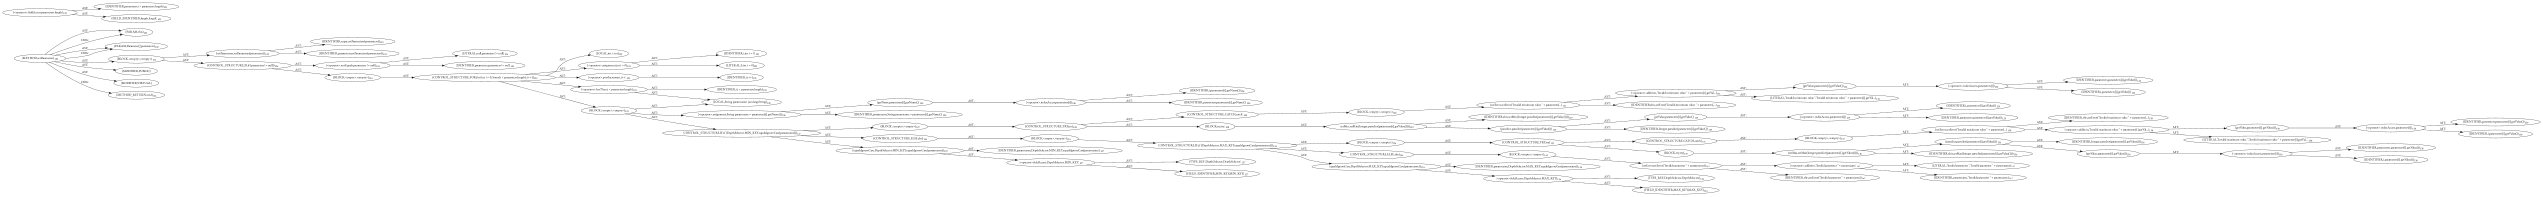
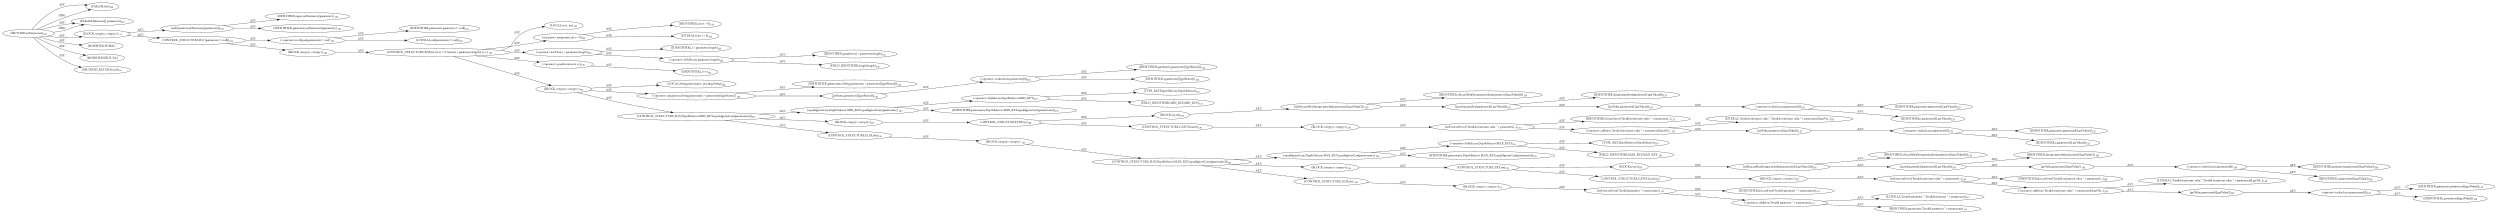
  digraph {
    fontname="EB Garamond"
    rankdir=LR
    node [fontname="EB Garamond"]
    edge [fontname="EB Garamond"]
    n1 [label=<(METHOD,setParameters)<SUB>122</SUB>>]
    n2 [label=<(PARAM,this)<SUB>122</SUB>>]
    n3 [label=<(PARAM,Parameter[] parameters)<SUB>122</SUB>>]
    n4 [label=<(BLOCK,&lt;empty&gt;,&lt;empty&gt;)<SUB>122</SUB>>]
    n5 [label=<(MODIFIER,PUBLIC)>]
    n6 [label=<(MODIFIER,VIRTUAL)>]
    n7 [label=<(METHOD_RETURN,void)<SUB>122</SUB>>]
    n8 [label=<(setParameters,setParameters(parameters))<SUB>123</SUB>>]
    n9 [label=<(CONTROL_STRUCTURE,IF,if (parameters != null))<SUB>124</SUB>>]
    n10 [label=<(IDENTIFIER,super,setParameters(parameters))<SUB>123</SUB>>]
    n11 [label=<(IDENTIFIER,parameters,setParameters(parameters))<SUB>123</SUB>>]
    n12 [label=<(&lt;operator&gt;.notEquals,parameters != null)<SUB>124</SUB>>]
    n13 [label=<(BLOCK,&lt;empty&gt;,&lt;empty&gt;)<SUB>124</SUB>>]
    n14 [label=<(IDENTIFIER,parameters,parameters != null)<SUB>124</SUB>>]
    n15 [label=<(LITERAL,null,parameters != null)<SUB>124</SUB>>]
    n16 [label=<(CONTROL_STRUCTURE,FOR,for (int i = 0; Some(i &lt; parameters.length); i++))<SUB>125</SUB>>]
    n17 [label=<(LOCAL,int i: int)<SUB>125</SUB>>]
    n18 [label=<(&lt;operator&gt;.assignment,int i = 0)<SUB>125</SUB>>]
    n19 [label=<(&lt;operator&gt;.lessThan,i &lt; parameters.length)<SUB>125</SUB>>]
    n20 [label=<(&lt;operator&gt;.postIncrement,i++)<SUB>125</SUB>>]
    n21 [label=<(BLOCK,&lt;empty&gt;,&lt;empty&gt;)<SUB>125</SUB>>]
    n22 [label=<(IDENTIFIER,i,int i = 0)<SUB>125</SUB>>]
    n23 [label=<(LITERAL,0,int i = 0)<SUB>925</SUB>>]
    n24 [label=<(IDENTIFIER,i,i &lt; parameters.length)<SUB>125</SUB>>]
    n25 [label=<(&lt;operator&gt;.fieldAccess,parameters.length)<SUB>125</SUB>>]
    n26 [label=<(IDENTIFIER,i,i++)<SUB>125</SUB>>]
    n27 [label=<(LOCAL,String paramname: java.lang.String)<SUB>126</SUB>>]
    n28 [label=<(&lt;operator&gt;.assignment,String paramname = parameters[i].getName())<SUB>126</SUB>>]
    n29 [label=<(CONTROL_STRUCTURE,IF,if (DepthSelector.MIN_KEY.equalsIgnoreCase(paramname)))<SUB>127</SUB>>]
    n30 [label=<(IDENTIFIER,parameters,i &lt; parameters.length)<SUB>125</SUB>>]
    n31 [label=<(FIELD_IDENTIFIER,length,length)<SUB>425</SUB>>]
    n32 [label=<(IDENTIFIER,paramname,String paramname = parameters[i].getName())<SUB>126</SUB>>]
    n33 [label=<(getName,parameters[i].getName())<SUB>126</SUB>>]
    n34 [label=<(equalsIgnoreCase,DepthSelector.MIN_KEY.equalsIgnoreCase(paramname))<SUB>127</SUB>>]
    n35 [label=<(BLOCK,&lt;empty&gt;,&lt;empty&gt;)<SUB>127</SUB>>]
    n36 [label=<(CONTROL_STRUCTURE,ELSE,else)<SUB>134</SUB>>]
    n37 [label=<(&lt;operator&gt;.indexAccess,parameters[i])<SUB>126</SUB>>]
    n38 [label=<(IDENTIFIER,parameters,parameters[i].getName())<SUB>126</SUB>>]
    n39 [label=<(IDENTIFIER,i,parameters[i].getName())<SUB>126</SUB>>]
    n40 [label=<(&lt;operator&gt;.fieldAccess,DepthSelector.MIN_KEY)<SUB>127</SUB>>]
    n41 [label=<(IDENTIFIER,paramname,DepthSelector.MIN_KEY.equalsIgnoreCase(paramname))<SUB>127</SUB>>]
    n42 [label=<(CONTROL_STRUCTURE,TRY,try)<SUB>128</SUB>>]
    n43 [label=<(BLOCK,&lt;empty&gt;,&lt;empty&gt;)<SUB>134</SUB>>]
    n44 [label=<(TYPE_REF,DepthSelector,DepthSelector)<SUB>127</SUB>>]
    n45 [label=<(FIELD_IDENTIFIER,MIN_KEY,MIN_KEY)<SUB>127</SUB>>]
    n46 [label=<(BLOCK,try,try)<SUB>128</SUB>>]
    n47 [label=<(CONTROL_STRUCTURE,CATCH,catch)<SUB>130</SUB>>]
    n48 [label=<(setMin,setMin(Integer.parseInt(parameters[i].getValue())))<SUB>129</SUB>>]
    n49 [label=<(BLOCK,&lt;empty&gt;,&lt;empty&gt;)<SUB>130</SUB>>]
    n50 [label=<(IDENTIFIER,this,setMin(Integer.parseInt(parameters[i].getValue())))<SUB>129</SUB>>]
    n51 [label=<(parseInt,parseInt(parameters[i].getValue()))<SUB>129</SUB>>]
    n52 [label=<(IDENTIFIER,Integer,parseInt(parameters[i].getValue()))<SUB>129</SUB>>]
    n53 [label=<(getValue,parameters[i].getValue())<SUB>129</SUB>>]
    n54 [label=<(&lt;operator&gt;.indexAccess,parameters[i])<SUB>129</SUB>>]
    n55 [label=<(IDENTIFIER,parameters,parameters[i].getValue())<SUB>129</SUB>>]
    n56 [label=<(IDENTIFIER,i,parameters[i].getValue())<SUB>129</SUB>>]
    n57 [label=<(setError,setError(&quot;Invalid minimum value &quot; + parameters[...)<SUB>131</SUB>>]
    n58 [label=<(IDENTIFIER,this,setError(&quot;Invalid minimum value &quot; + parameters[...)<SUB>131</SUB>>]
    n59 [label=<(&lt;operator&gt;.addition,&quot;Invalid minimum value &quot; + parameters[i].getVal...)<SUB>131</SUB>>]
    n60 [label=<(LITERAL,&quot;Invalid minimum value &quot;,&quot;Invalid minimum value &quot; + parameters[i].getVal...)<SUB>131</SUB>>]
    n61 [label=<(getValue,parameters[i].getValue())<SUB>132</SUB>>]
    n62 [label=<(&lt;operator&gt;.indexAccess,parameters[i])<SUB>132</SUB>>]
    n63 [label=<(IDENTIFIER,parameters,parameters[i].getValue())<SUB>132</SUB>>]
    n64 [label=<(IDENTIFIER,i,parameters[i].getValue())<SUB>132</SUB>>]
    n65 [label=<(CONTROL_STRUCTURE,IF,if (DepthSelector.MAX_KEY.equalsIgnoreCase(paramname)))<SUB>134</SUB>>]
    n66 [label=<(equalsIgnoreCase,DepthSelector.MAX_KEY.equalsIgnoreCase(paramname))<SUB>134</SUB>>]
    n67 [label=<(BLOCK,&lt;empty&gt;,&lt;empty&gt;)<SUB>134</SUB>>]
    n68 [label=<(CONTROL_STRUCTURE,ELSE,else)<SUB>141</SUB>>]
    n69 [label=<(&lt;operator&gt;.fieldAccess,DepthSelector.MAX_KEY)<SUB>134</SUB>>]
    n70 [label=<(IDENTIFIER,paramname,DepthSelector.MAX_KEY.equalsIgnoreCase(paramname))<SUB>134</SUB>>]
    n71 [label=<(CONTROL_STRUCTURE,TRY,try)<SUB>135</SUB>>]
    n72 [label=<(BLOCK,&lt;empty&gt;,&lt;empty&gt;)<SUB>141</SUB>>]
    n73 [label=<(TYPE_REF,DepthSelector,DepthSelector)<SUB>134</SUB>>]
    n74 [label=<(FIELD_IDENTIFIER,MAX_KEY,MAX_KEY)<SUB>134</SUB>>]
    n75 [label=<(BLOCK,try,try)<SUB>135</SUB>>]
    n76 [label=<(CONTROL_STRUCTURE,CATCH,catch)<SUB>137</SUB>>]
    n77 [label=<(setMax,setMax(Integer.parseInt(parameters[i].getValue())))<SUB>136</SUB>>]
    n78 [label=<(BLOCK,&lt;empty&gt;,&lt;empty&gt;)<SUB>137</SUB>>]
    n79 [label=<(IDENTIFIER,this,setMax(Integer.parseInt(parameters[i].getValue())))<SUB>136</SUB>>]
    n80 [label=<(parseInt,parseInt(parameters[i].getValue()))<SUB>136</SUB>>]
    n81 [label=<(IDENTIFIER,Integer,parseInt(parameters[i].getValue()))<SUB>136</SUB>>]
    n82 [label=<(getValue,parameters[i].getValue())<SUB>136</SUB>>]
    n83 [label=<(&lt;operator&gt;.indexAccess,parameters[i])<SUB>136</SUB>>]
    n84 [label=<(IDENTIFIER,parameters,parameters[i].getValue())<SUB>136</SUB>>]
    n85 [label=<(IDENTIFIER,i,parameters[i].getValue())<SUB>136</SUB>>]
    n86 [label=<(setError,setError(&quot;Invalid maximum value &quot; + parameters[...)<SUB>138</SUB>>]
    n87 [label=<(IDENTIFIER,this,setError(&quot;Invalid maximum value &quot; + parameters[...)<SUB>138</SUB>>]
    n88 [label=<(&lt;operator&gt;.addition,&quot;Invalid maximum value &quot; + parameters[i].getVal...)<SUB>138</SUB>>]
    n89 [label=<(LITERAL,&quot;Invalid maximum value &quot;,&quot;Invalid maximum value &quot; + parameters[i].getVal...)<SUB>138</SUB>>]
    n90 [label=<(getValue,parameters[i].getValue())<SUB>139</SUB>>]
    n91 [label=<(&lt;operator&gt;.indexAccess,parameters[i])<SUB>139</SUB>>]
    n92 [label=<(IDENTIFIER,parameters,parameters[i].getValue())<SUB>139</SUB>>]
    n93 [label=<(IDENTIFIER,i,parameters[i].getValue())<SUB>139</SUB>>]
    n94 [label=<(setError,setError(&quot;Invalid parameter &quot; + paramname))<SUB>142</SUB>>]
    n95 [label=<(IDENTIFIER,this,setError(&quot;Invalid parameter &quot; + paramname))<SUB>142</SUB>>]
    n96 [label=<(&lt;operator&gt;.addition,&quot;Invalid parameter &quot; + paramname)<SUB>142</SUB>>]
    n97 [label=<(LITERAL,&quot;Invalid parameter &quot;,&quot;Invalid parameter &quot; + paramname)<SUB>142</SUB>>]
    n98 [label=<(IDENTIFIER,paramname,&quot;Invalid parameter &quot; + paramname)<SUB>142</SUB>>]
    n1 -> n2 [label="AST: "]
    n1 -> n2 [label="DDG: "]
    n1 -> n3 [label="AST: "]
    n1 -> n3 [label="DDG: "]
    n1 -> n4 [label="AST: "]
    n1 -> n5 [label="AST: "]
    n1 -> n6 [label="AST: "]
-   n1 -> n7 [label="DDG: "]
+   n1 -> n7 [label="AST: "]
    n4 -> n8 [label="AST: "]
    n4 -> n9 [label="AST: "]
    n8 -> n10 [label="AST: "]
    n8 -> n11 [label="AST: "]
    n9 -> n12 [label="AST: "]
    n9 -> n13 [label="AST: "]
    n12 -> n14 [label="AST: "]
    n12 -> n15 [label="AST: "]
    n13 -> n16 [label="AST: "]
    n16 -> n17 [label="AST: "]
    n16 -> n18 [label="AST: "]
    n16 -> n19 [label="AST: "]
    n16 -> n20 [label="AST: "]
    n16 -> n21 [label="AST: "]
    n18 -> n22 [label="AST: "]
    n18 -> n23 [label="AST: "]
    n19 -> n24 [label="AST: "]
-   n19 -> n27 [label="AST: "]
+   n19 -> n25 [label="AST: "]
    n20 -> n26 [label="AST: "]
    n21 -> n27 [label="AST: "]
    n21 -> n28 [label="AST: "]
    n21 -> n29 [label="AST: "]
    n25 -> n30 [label="AST: "]
    n25 -> n31 [label="AST: "]
    n28 -> n32 [label="AST: "]
    n28 -> n33 [label="AST: "]
    n29 -> n34 [label="AST: "]
    n29 -> n35 [label="AST: "]
    n29 -> n36 [label="AST: "]
    n33 -> n37 [label="AST: "]
    n34 -> n40 [label="AST: "]
    n34 -> n41 [label="AST: "]
    n35 -> n42 [label="AST: "]
    n36 -> n43 [label="AST: "]
    n37 -> n38 [label="AST: "]
    n37 -> n39 [label="AST: "]
    n40 -> n44 [label="AST: "]
    n40 -> n45 [label="AST: "]
    n42 -> n46 [label="AST: "]
    n42 -> n47 [label="AST: "]
    n43 -> n65 [label="AST: "]
    n46 -> n48 [label="AST: "]
    n47 -> n49 [label="AST: "]
    n48 -> n50 [label="AST: "]
    n48 -> n51 [label="AST: "]
    n49 -> n57 [label="AST: "]
    n51 -> n52 [label="AST: "]
    n51 -> n53 [label="AST: "]
    n53 -> n54 [label="AST: "]
    n54 -> n55 [label="AST: "]
    n54 -> n56 [label="AST: "]
    n57 -> n58 [label="AST: "]
    n57 -> n59 [label="AST: "]
    n59 -> n60 [label="AST: "]
    n59 -> n61 [label="AST: "]
    n61 -> n62 [label="AST: "]
    n62 -> n63 [label="AST: "]
    n62 -> n64 [label="AST: "]
    n65 -> n66 [label="AST: "]
    n65 -> n67 [label="AST: "]
    n65 -> n68 [label="AST: "]
    n66 -> n69 [label="AST: "]
    n66 -> n70 [label="AST: "]
    n67 -> n71 [label="AST: "]
    n68 -> n72 [label="AST: "]
    n69 -> n73 [label="AST: "]
    n69 -> n74 [label="AST: "]
    n71 -> n75 [label="AST: "]
    n71 -> n76 [label="AST: "]
    n72 -> n94 [label="AST: "]
    n75 -> n77 [label="AST: "]
    n76 -> n78 [label="AST: "]
    n77 -> n79 [label="AST: "]
    n77 -> n80 [label="AST: "]
    n78 -> n86 [label="AST: "]
    n80 -> n81 [label="AST: "]
    n80 -> n82 [label="AST: "]
    n82 -> n83 [label="AST: "]
    n83 -> n84 [label="AST: "]
    n83 -> n85 [label="AST: "]
    n86 -> n87 [label="AST: "]
    n86 -> n88 [label="AST: "]
    n88 -> n89 [label="AST: "]
    n88 -> n90 [label="AST: "]
    n90 -> n91 [label="AST: "]
    n91 -> n92 [label="AST: "]
    n91 -> n93 [label="AST: "]
    n94 -> n95 [label="AST: "]
    n94 -> n96 [label="AST: "]
    n96 -> n97 [label="AST: "]
    n96 -> n98 [label="AST: "]
  }
